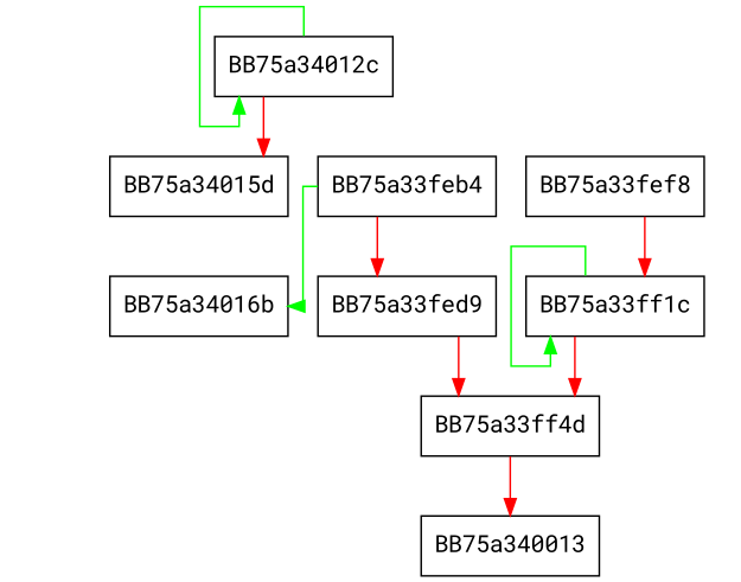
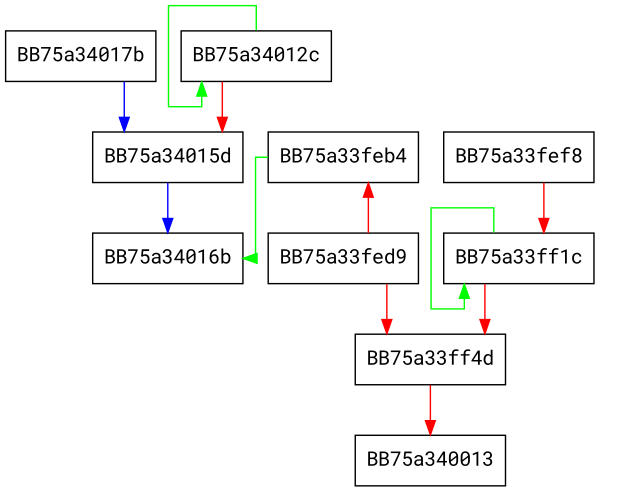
  digraph {
    fontname="Roboto Mono"
    splines=ortho
    node [fontname="Roboto Mono" shape=box]
    edge [color=red fontname="Roboto Mono"]
    BB75a33feb4
    BB75a34016b
    BB75a33fed9
    BB75a33ff4d
    BB75a340013
+   BB75a34017b
    BB75a34015d
    BB75a33fef8
    BB75a33ff1c
    BB75a34012c
    BB75a33feb4 -> BB75a34016b [color=green]
-   BB75a33feb4 -> BB75a33fed9
+   BB75a33fed9 -> BB75a33feb4
    BB75a33fed9 -> BB75a33ff4d
    BB75a33ff4d -> BB75a340013
+   BB75a34017b -> BB75a34015d [color=blue]
+   BB75a34015d -> BB75a34016b [color=blue]
    BB75a33fef8 -> BB75a33ff1c
    BB75a33ff1c -> BB75a33ff4d
    BB75a33ff1c -> BB75a33ff1c [color=green]
    BB75a34012c -> BB75a34015d
    BB75a34012c -> BB75a34012c [color=green]
  }
